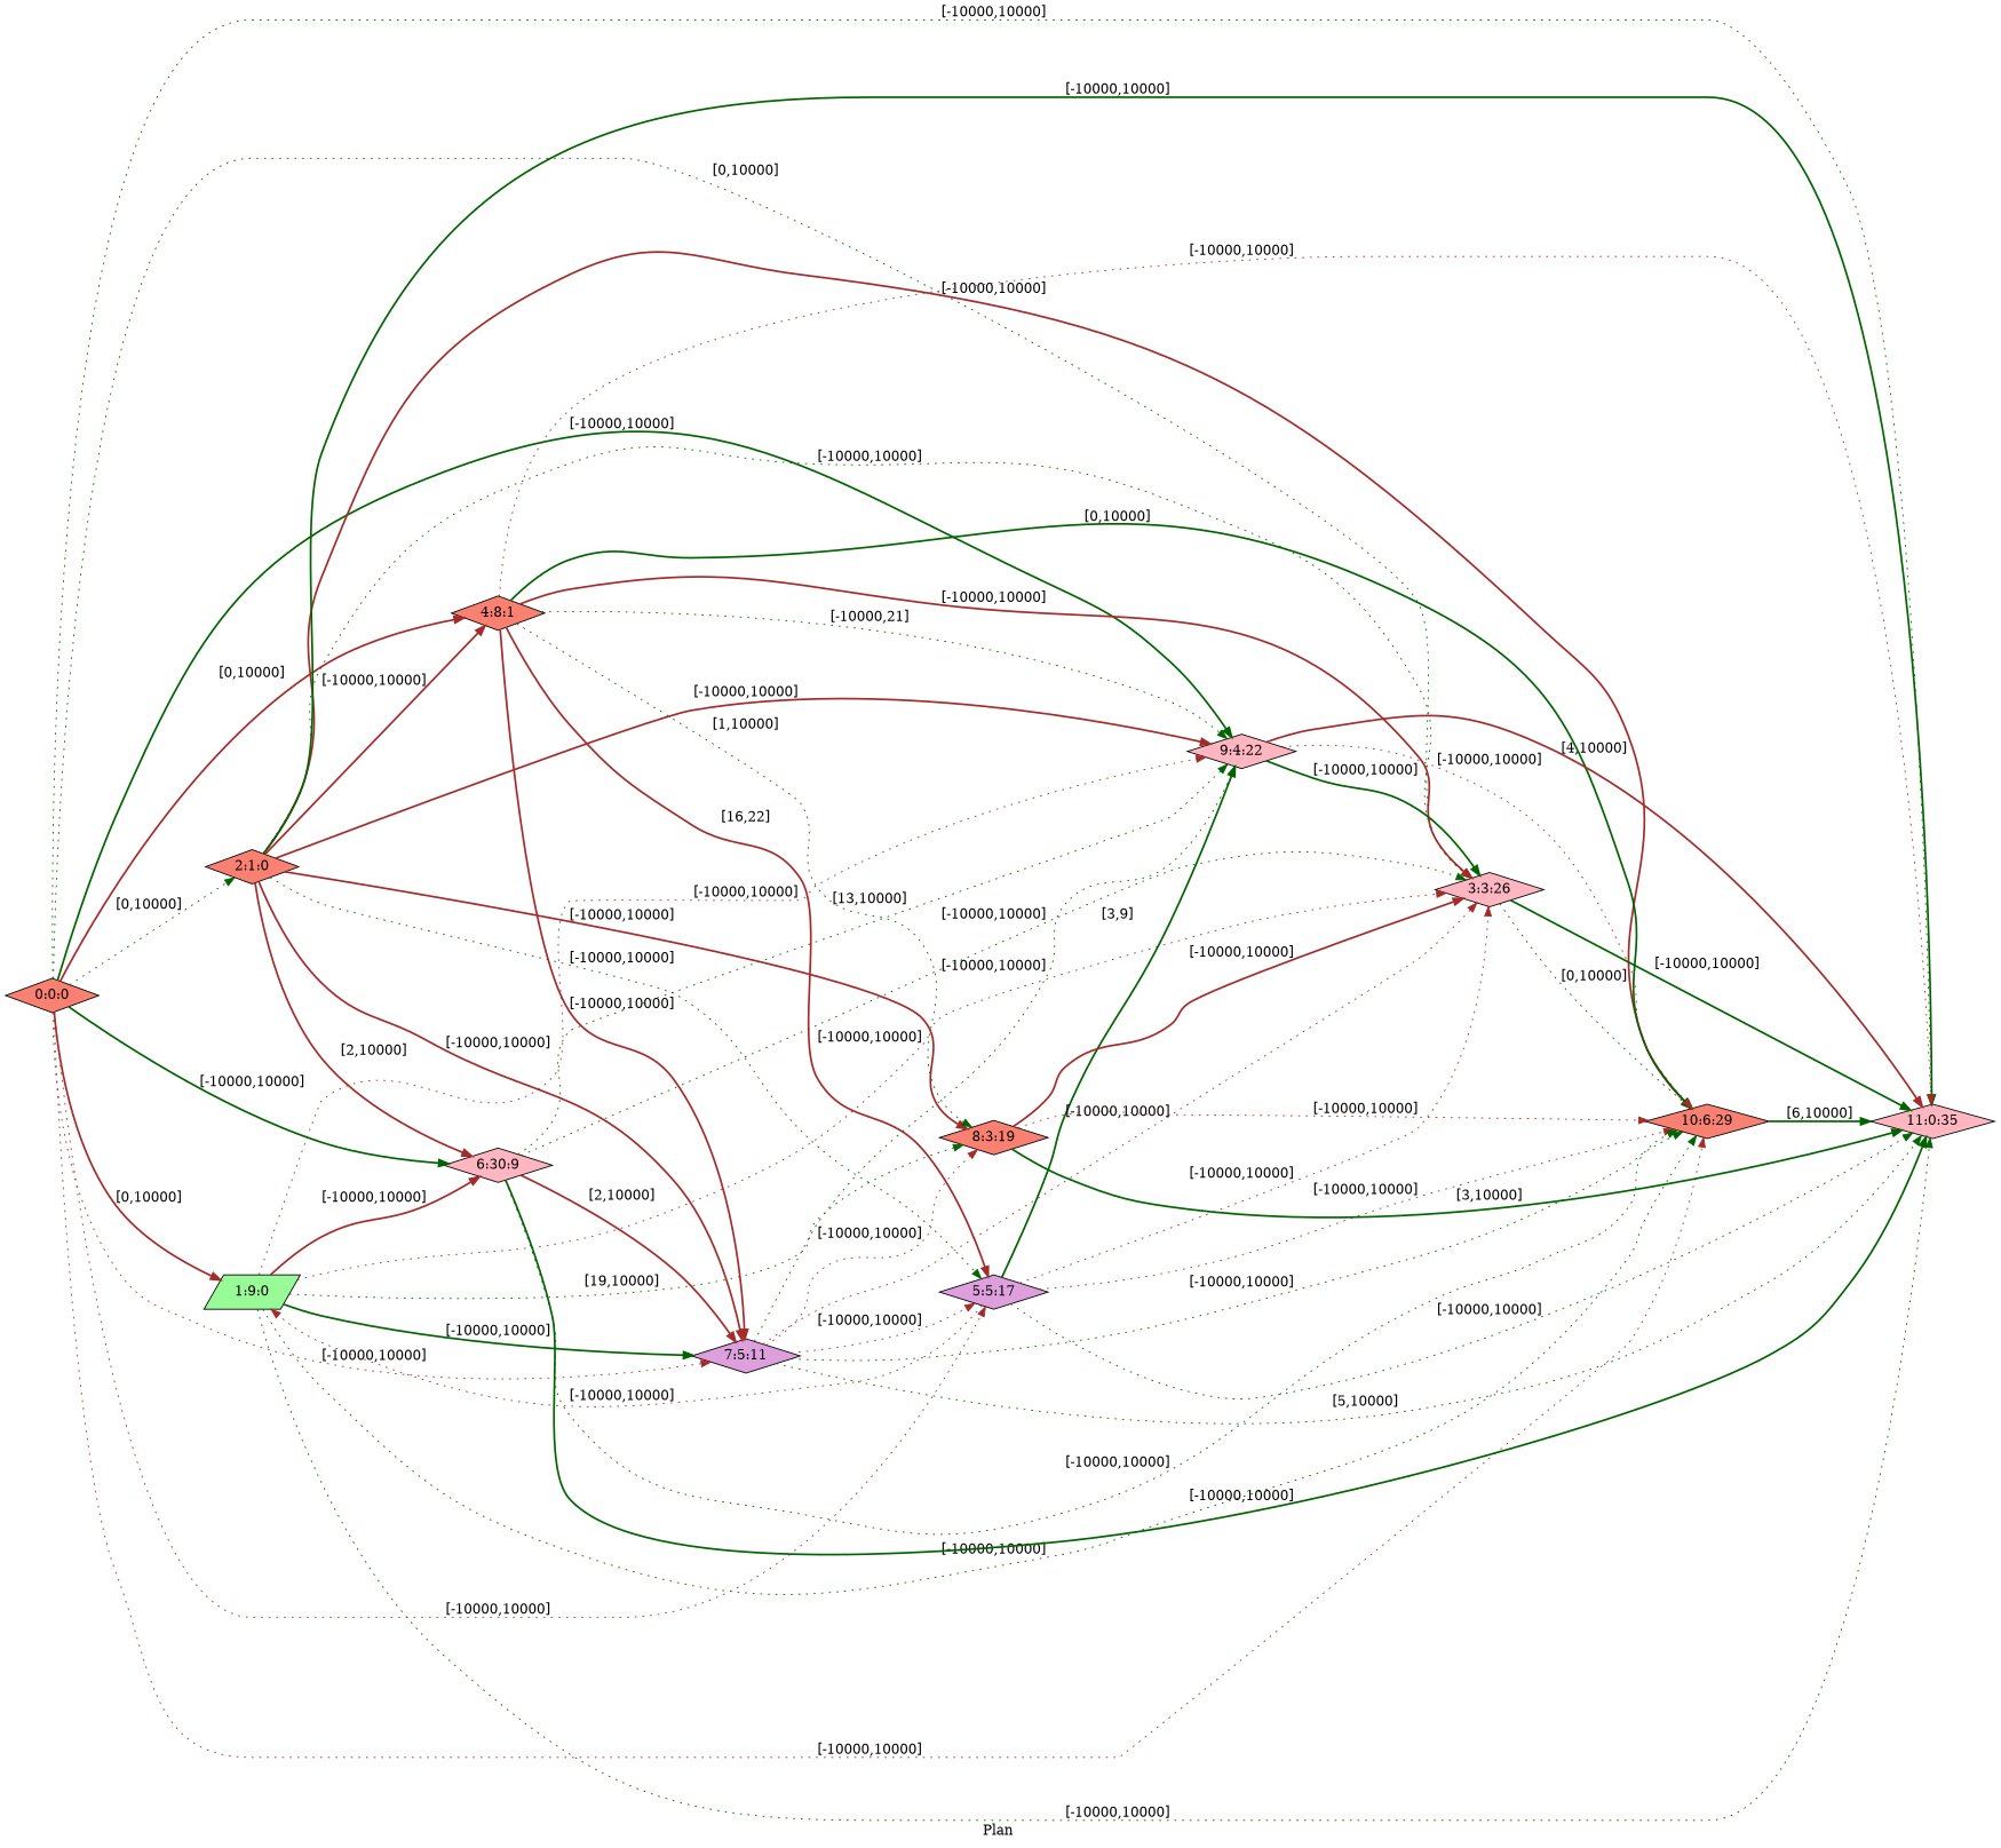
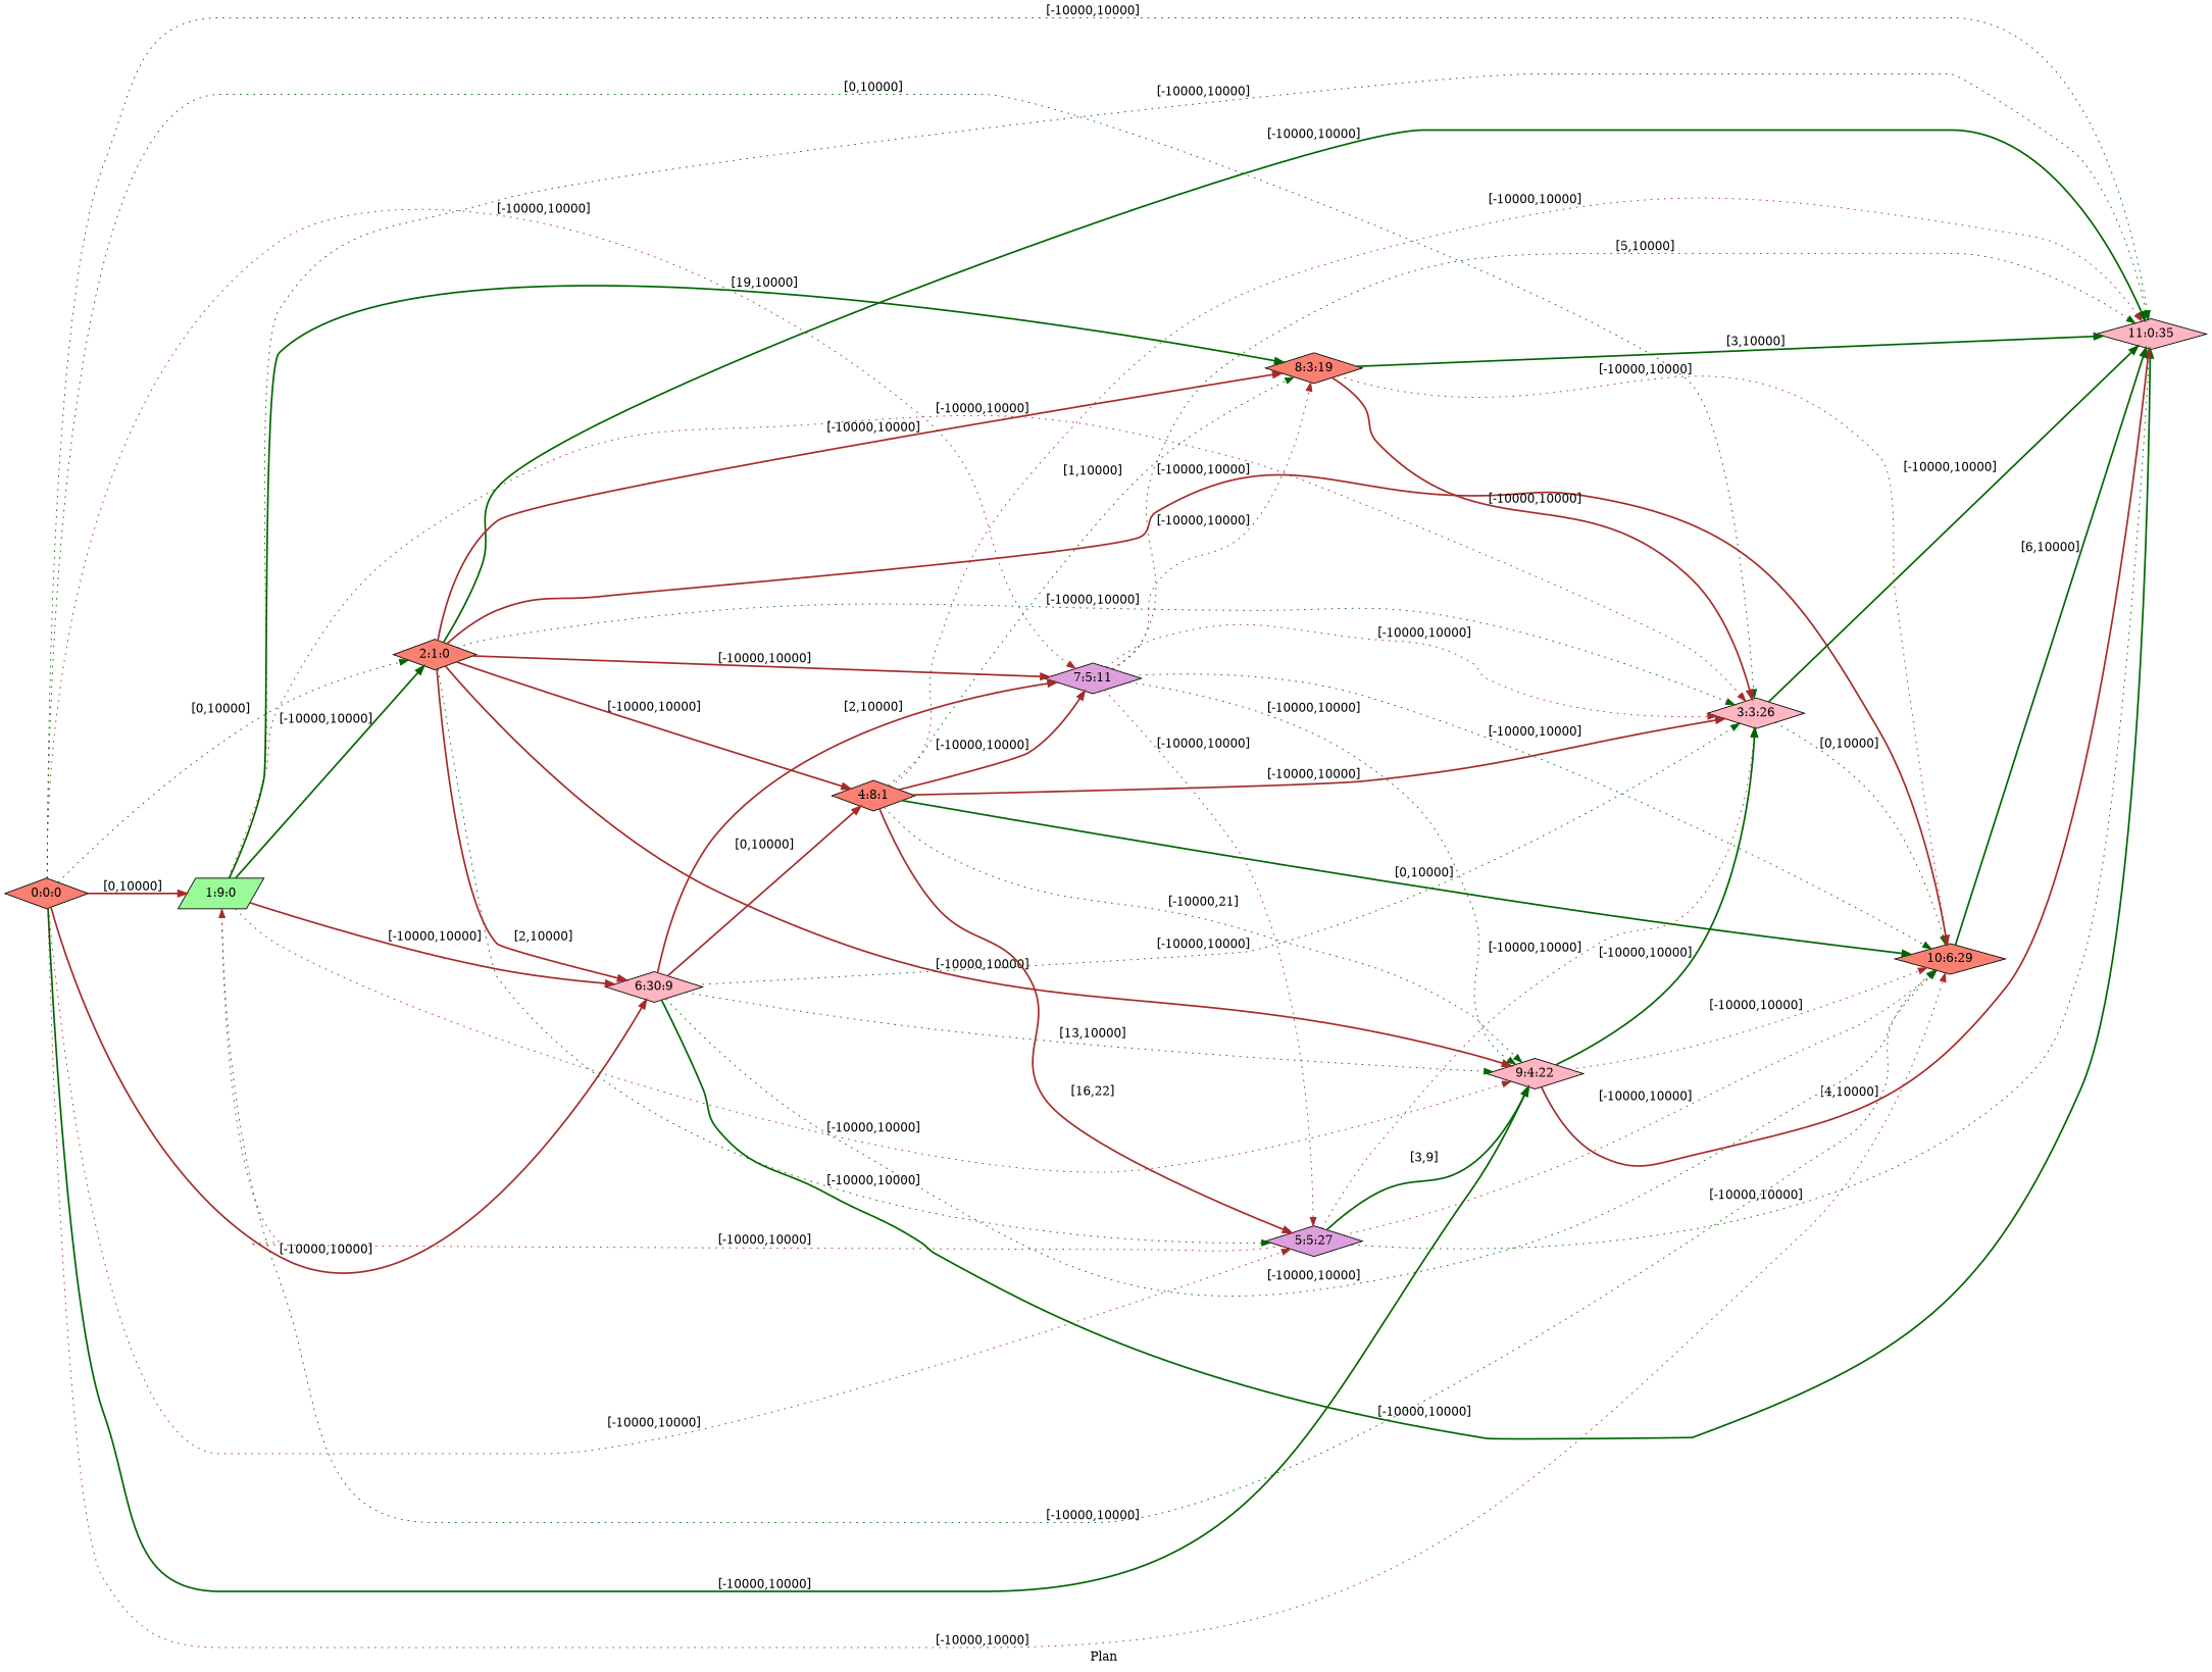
  digraph {
    fldt=0.695194
    label="Plan "
    nodesep=.45
    rankdir=LR
    node [fillcolor=salmon shape=diamond style=filled]
    edge [color=brown style=dotted]
    "1:9:0" [fillcolor=palegreen shape=parallelogram]
    "0:0:0"
    "2:1:0"
    "3:3:26" [fillcolor=lightpink]
    "4:8:1"
-   "5:5:17" [fillcolor=plum]
+   "5:5:17" [fillcolor=plum label="5:5:27"]
    n7 [fillcolor=lightpink label="6:30:9"]
    "7:5:11" [fillcolor=plum]
    "9:4:22" [fillcolor=lightpink]
    "10:6:29"
    "11:0:35" [fillcolor=lightpink]
    "8:3:19"
    "1:9:0" -> "3:3:26" [label="[-10000,10000]"]
    "1:9:0" -> n7 [label="[-10000,10000]" style=bold]
-   "1:9:0" -> "7:5:11" [color=darkgreen label="[-10000,10000]" style=bold]
+   "1:9:0" -> "2:1:0" [color=darkgreen label="[-10000,10000]" style=bold]
    "1:9:0" -> "9:4:22" [label="[-10000,10000]"]
    "1:9:0" -> "10:6:29" [color=darkgreen label="[-10000,10000]"]
    "1:9:0" -> "11:0:35" [color=darkgreen label="[-10000,10000]"]
-   "1:9:0" -> "8:3:19" [color=darkgreen label="[19,10000]"]
+   "1:9:0" -> "8:3:19" [color=darkgreen label="[19,10000]" style=bold]
    "0:0:0" -> "1:9:0" [label="[0,10000]" style=bold]
    "0:0:0" -> "2:1:0" [color=darkgreen label="[0,10000]"]
    "0:0:0" -> "3:3:26" [color=darkgreen label="[0,10000]"]
-   "0:0:0" -> "4:8:1" [label="[0,10000]" style=bold]
+   n7 -> "4:8:1" [label="[0,10000]" style=bold]
    "0:0:0" -> "5:5:17" [label="[-10000,10000]"]
-   "0:0:0" -> n7 [color=darkgreen label="[-10000,10000]" style=bold]
+   "0:0:0" -> n7 [label="[-10000,10000]" style=bold]
    "0:0:0" -> "7:5:11" [label="[-10000,10000]"]
    "0:0:0" -> "9:4:22" [color=darkgreen label="[-10000,10000]" style=bold]
    "0:0:0" -> "10:6:29" [label="[-10000,10000]"]
    "0:0:0" -> "11:0:35" [color=darkgreen label="[-10000,10000]"]
    "2:1:0" -> "3:3:26" [color=darkgreen label="[-10000,10000]"]
    "2:1:0" -> "4:8:1" [label="[-10000,10000]" style=bold]
    "2:1:0" -> "5:5:17" [color=darkgreen label="[-10000,10000]"]
    "2:1:0" -> n7 [label="[2,10000]" style=bold]
    "2:1:0" -> "7:5:11" [label="[-10000,10000]" style=bold]
    "2:1:0" -> "9:4:22" [label="[-10000,10000]" style=bold]
    "2:1:0" -> "10:6:29" [label="[-10000,10000]" style=bold]
    "2:1:0" -> "11:0:35" [color=darkgreen label="[-10000,10000]" style=bold]
    "2:1:0" -> "8:3:19" [label="[-10000,10000]" style=bold]
    "3:3:26" -> "10:6:29" [color=darkgreen label="[0,10000]"]
    "3:3:26" -> "11:0:35" [color=darkgreen label="[-10000,10000]" style=bold]
    "4:8:1" -> "3:3:26" [label="[-10000,10000]" style=bold]
    "4:8:1" -> "5:5:17" [label="[16,22]" style=bold]
    "4:8:1" -> "7:5:11" [label="[-10000,10000]" style=bold]
    "4:8:1" -> "9:4:22" [color=darkgreen label="[-10000,21]"]
    "4:8:1" -> "10:6:29" [color=darkgreen label="[0,10000]" style=bold]
    "4:8:1" -> "11:0:35" [label="[-10000,10000]"]
    "4:8:1" -> "8:3:19" [color=darkgreen label="[1,10000]"]
    "5:5:17" -> "1:9:0" [label="[-10000,10000]"]
    "5:5:17" -> "3:3:26" [label="[-10000,10000]"]
    "5:5:17" -> "9:4:22" [color=darkgreen label="[3,9]" style=bold]
    "5:5:17" -> "10:6:29" [label="[-10000,10000]"]
    "5:5:17" -> "11:0:35" [color=darkgreen label="[-10000,10000]"]
    n7 -> "3:3:26" [color=darkgreen label="[-10000,10000]"]
    n7 -> "7:5:11" [label="[2,10000]" style=bold]
    n7 -> "9:4:22" [color=darkgreen label="[13,10000]"]
    n7 -> "10:6:29" [color=darkgreen label="[-10000,10000]"]
    n7 -> "11:0:35" [color=darkgreen label="[-10000,10000]" style=bold]
    "7:5:11" -> "3:3:26" [label="[-10000,10000]"]
    "7:5:11" -> "5:5:17" [label="[-10000,10000]"]
    "7:5:11" -> "9:4:22" [color=darkgreen label="[-10000,10000]"]
    "7:5:11" -> "10:6:29" [color=darkgreen label="[-10000,10000]"]
    "7:5:11" -> "11:0:35" [color=darkgreen label="[5,10000]"]
    "7:5:11" -> "8:3:19" [label="[-10000,10000]"]
    "9:4:22" -> "3:3:26" [color=darkgreen label="[-10000,10000]" style=bold]
    "9:4:22" -> "10:6:29" [label="[-10000,10000]"]
    "9:4:22" -> "11:0:35" [label="[4,10000]" style=bold]
    "10:6:29" -> "11:0:35" [color=darkgreen label="[6,10000]" style=bold]
    "8:3:19" -> "3:3:26" [label="[-10000,10000]" style=bold]
    "8:3:19" -> "10:6:29" [label="[-10000,10000]"]
    "8:3:19" -> "11:0:35" [color=darkgreen label="[3,10000]" style=bold]
  }
